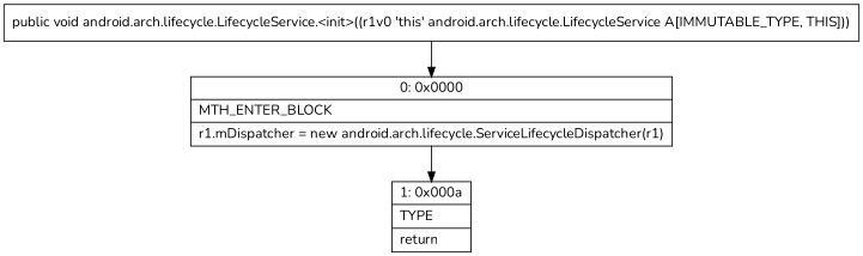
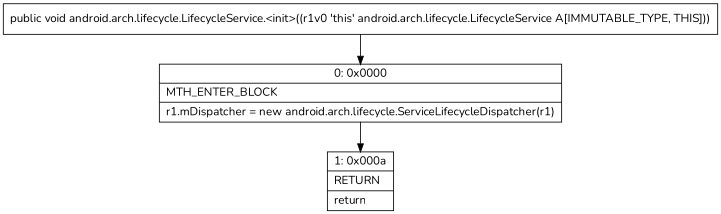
  digraph {
    fontname=Nunito
    node [shape=record fontname=Nunito]
    edge [fontname=Nunito]
    n1 [label="{0\:\ 0x0000|MTH_ENTER_BLOCK\l|r1.mDispatcher = new android.arch.lifecycle.ServiceLifecycleDispatcher(r1)\l}"]
-   n2 [label="{1\:\ 0x000a|TYPE\l|return\l}"]
+   n2 [label="{1\:\ 0x000a|RETURN\l|return\l}"]
    n3 [label="{public void android.arch.lifecycle.LifecycleService.\<init\>((r1v0 'this' android.arch.lifecycle.LifecycleService A[IMMUTABLE_TYPE, THIS])) }"]
    n1 -> n2
    n3 -> n1
  }
